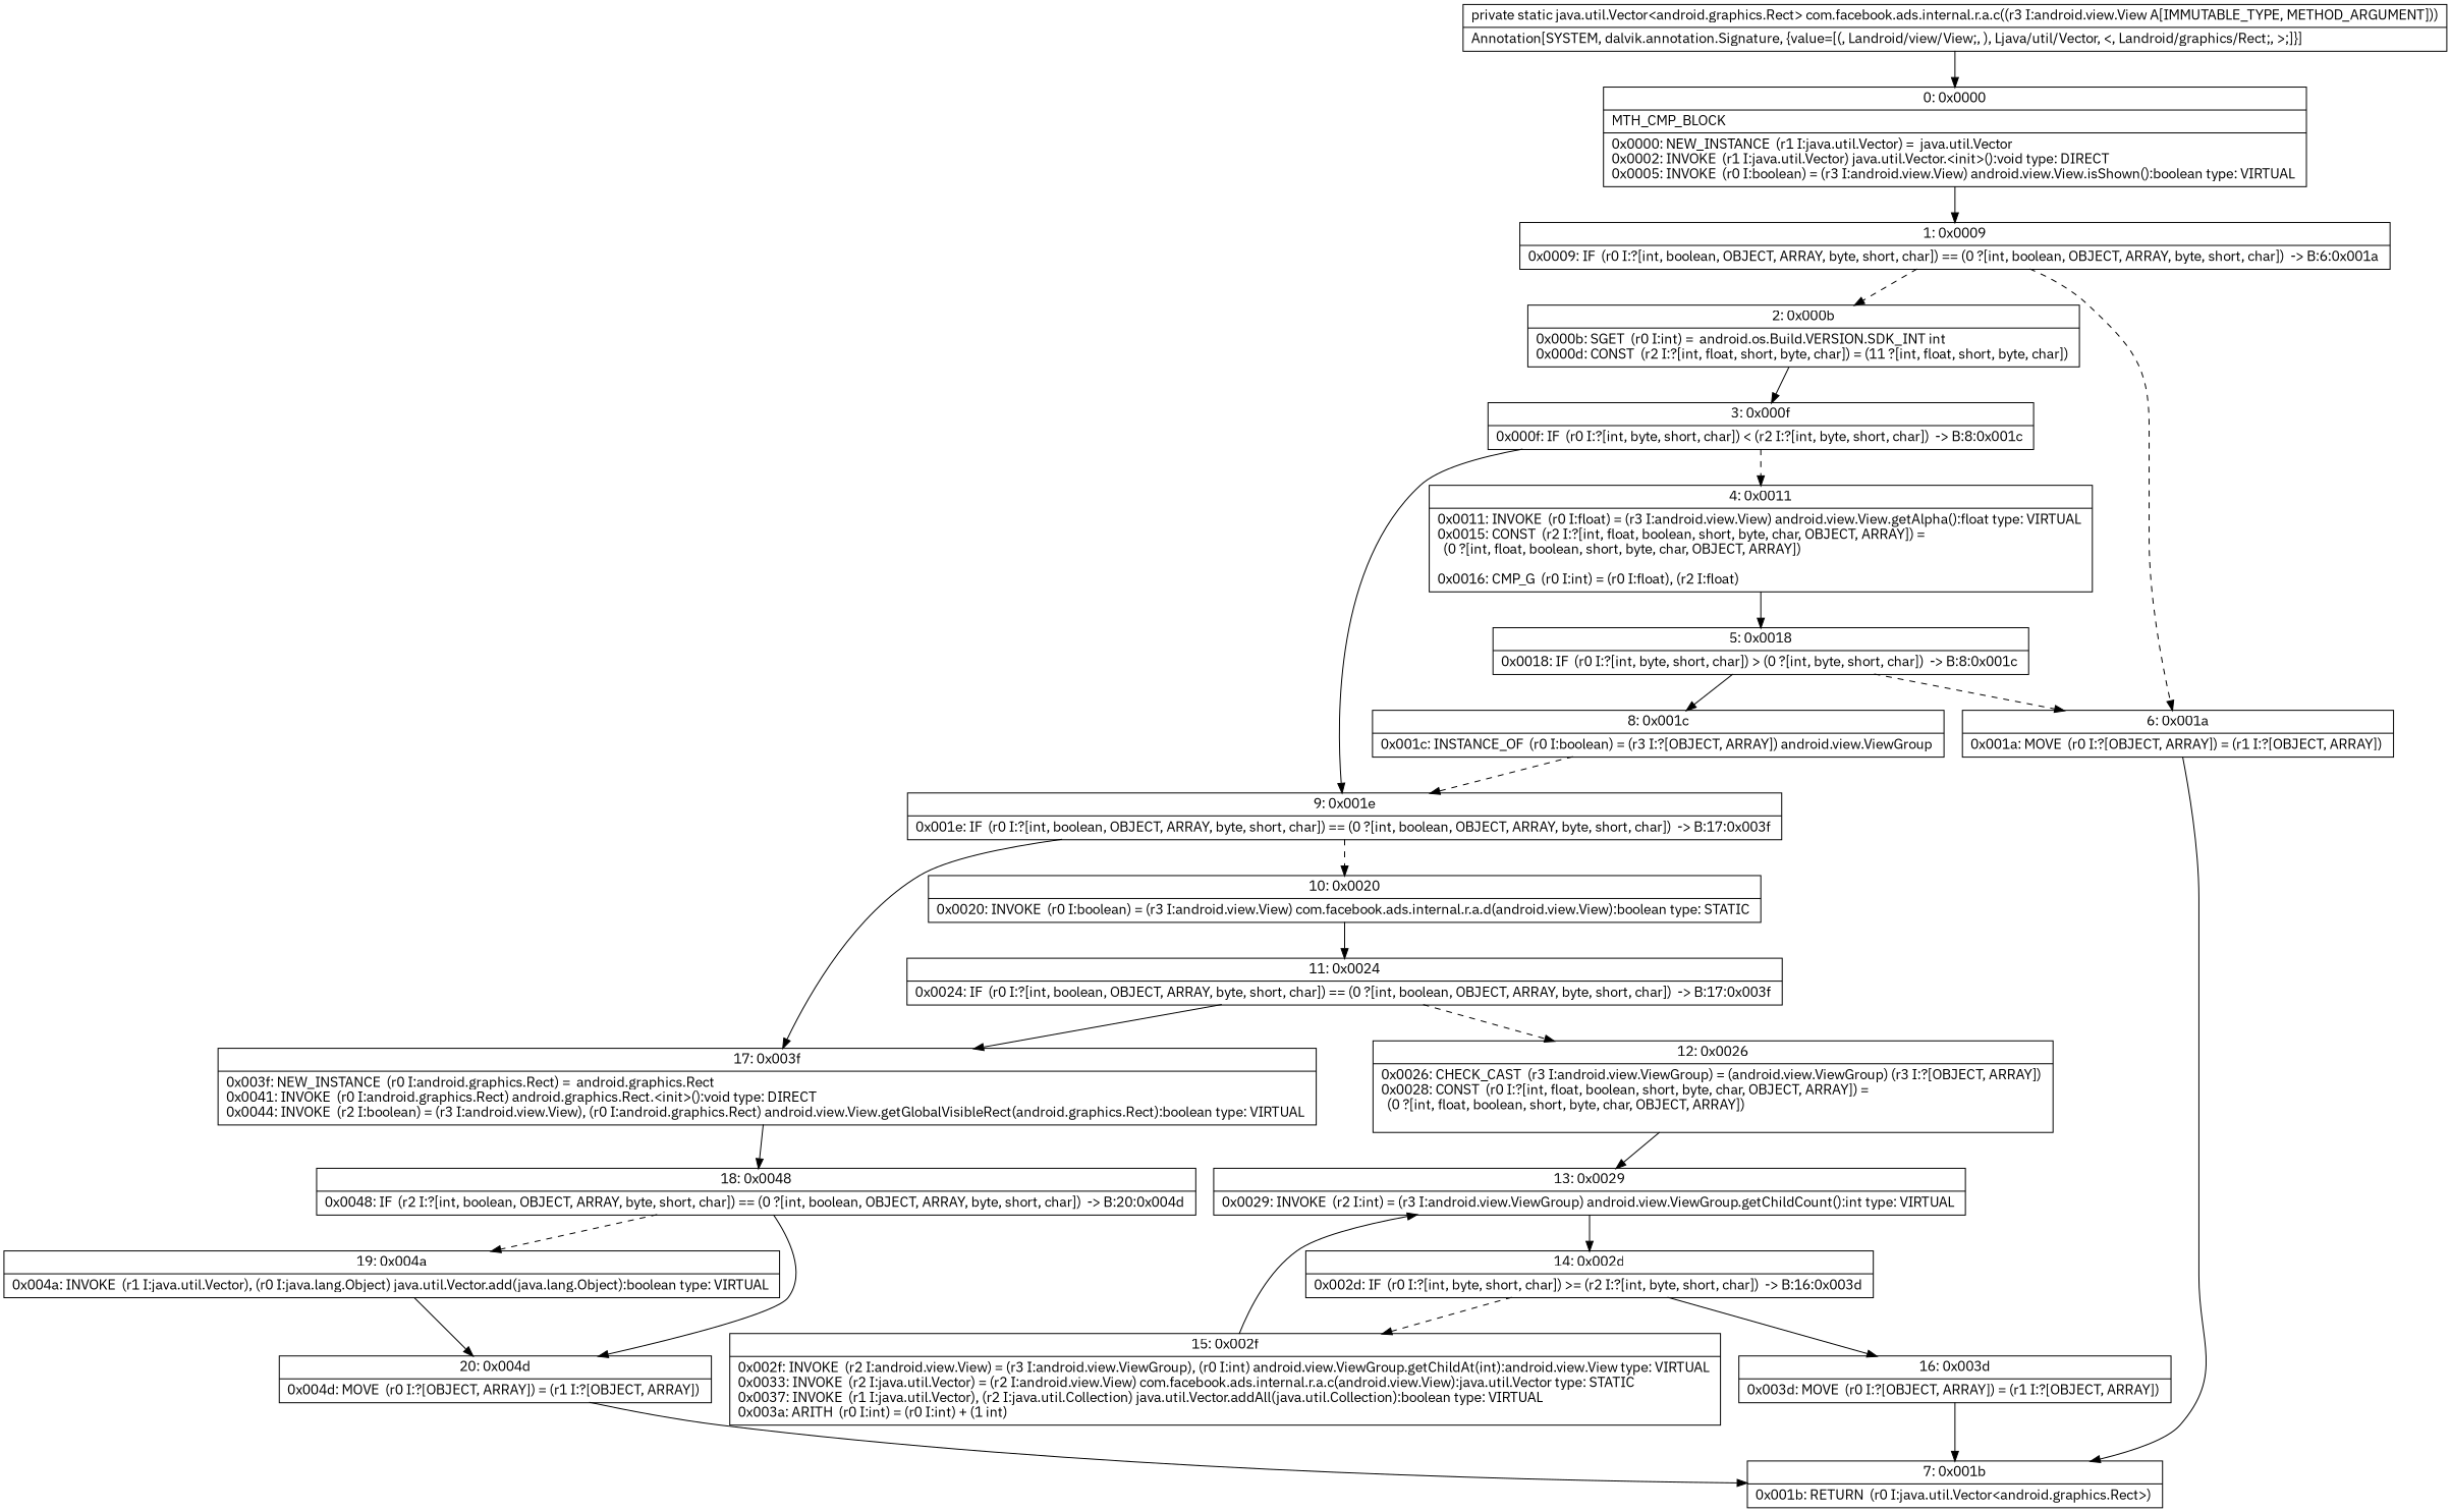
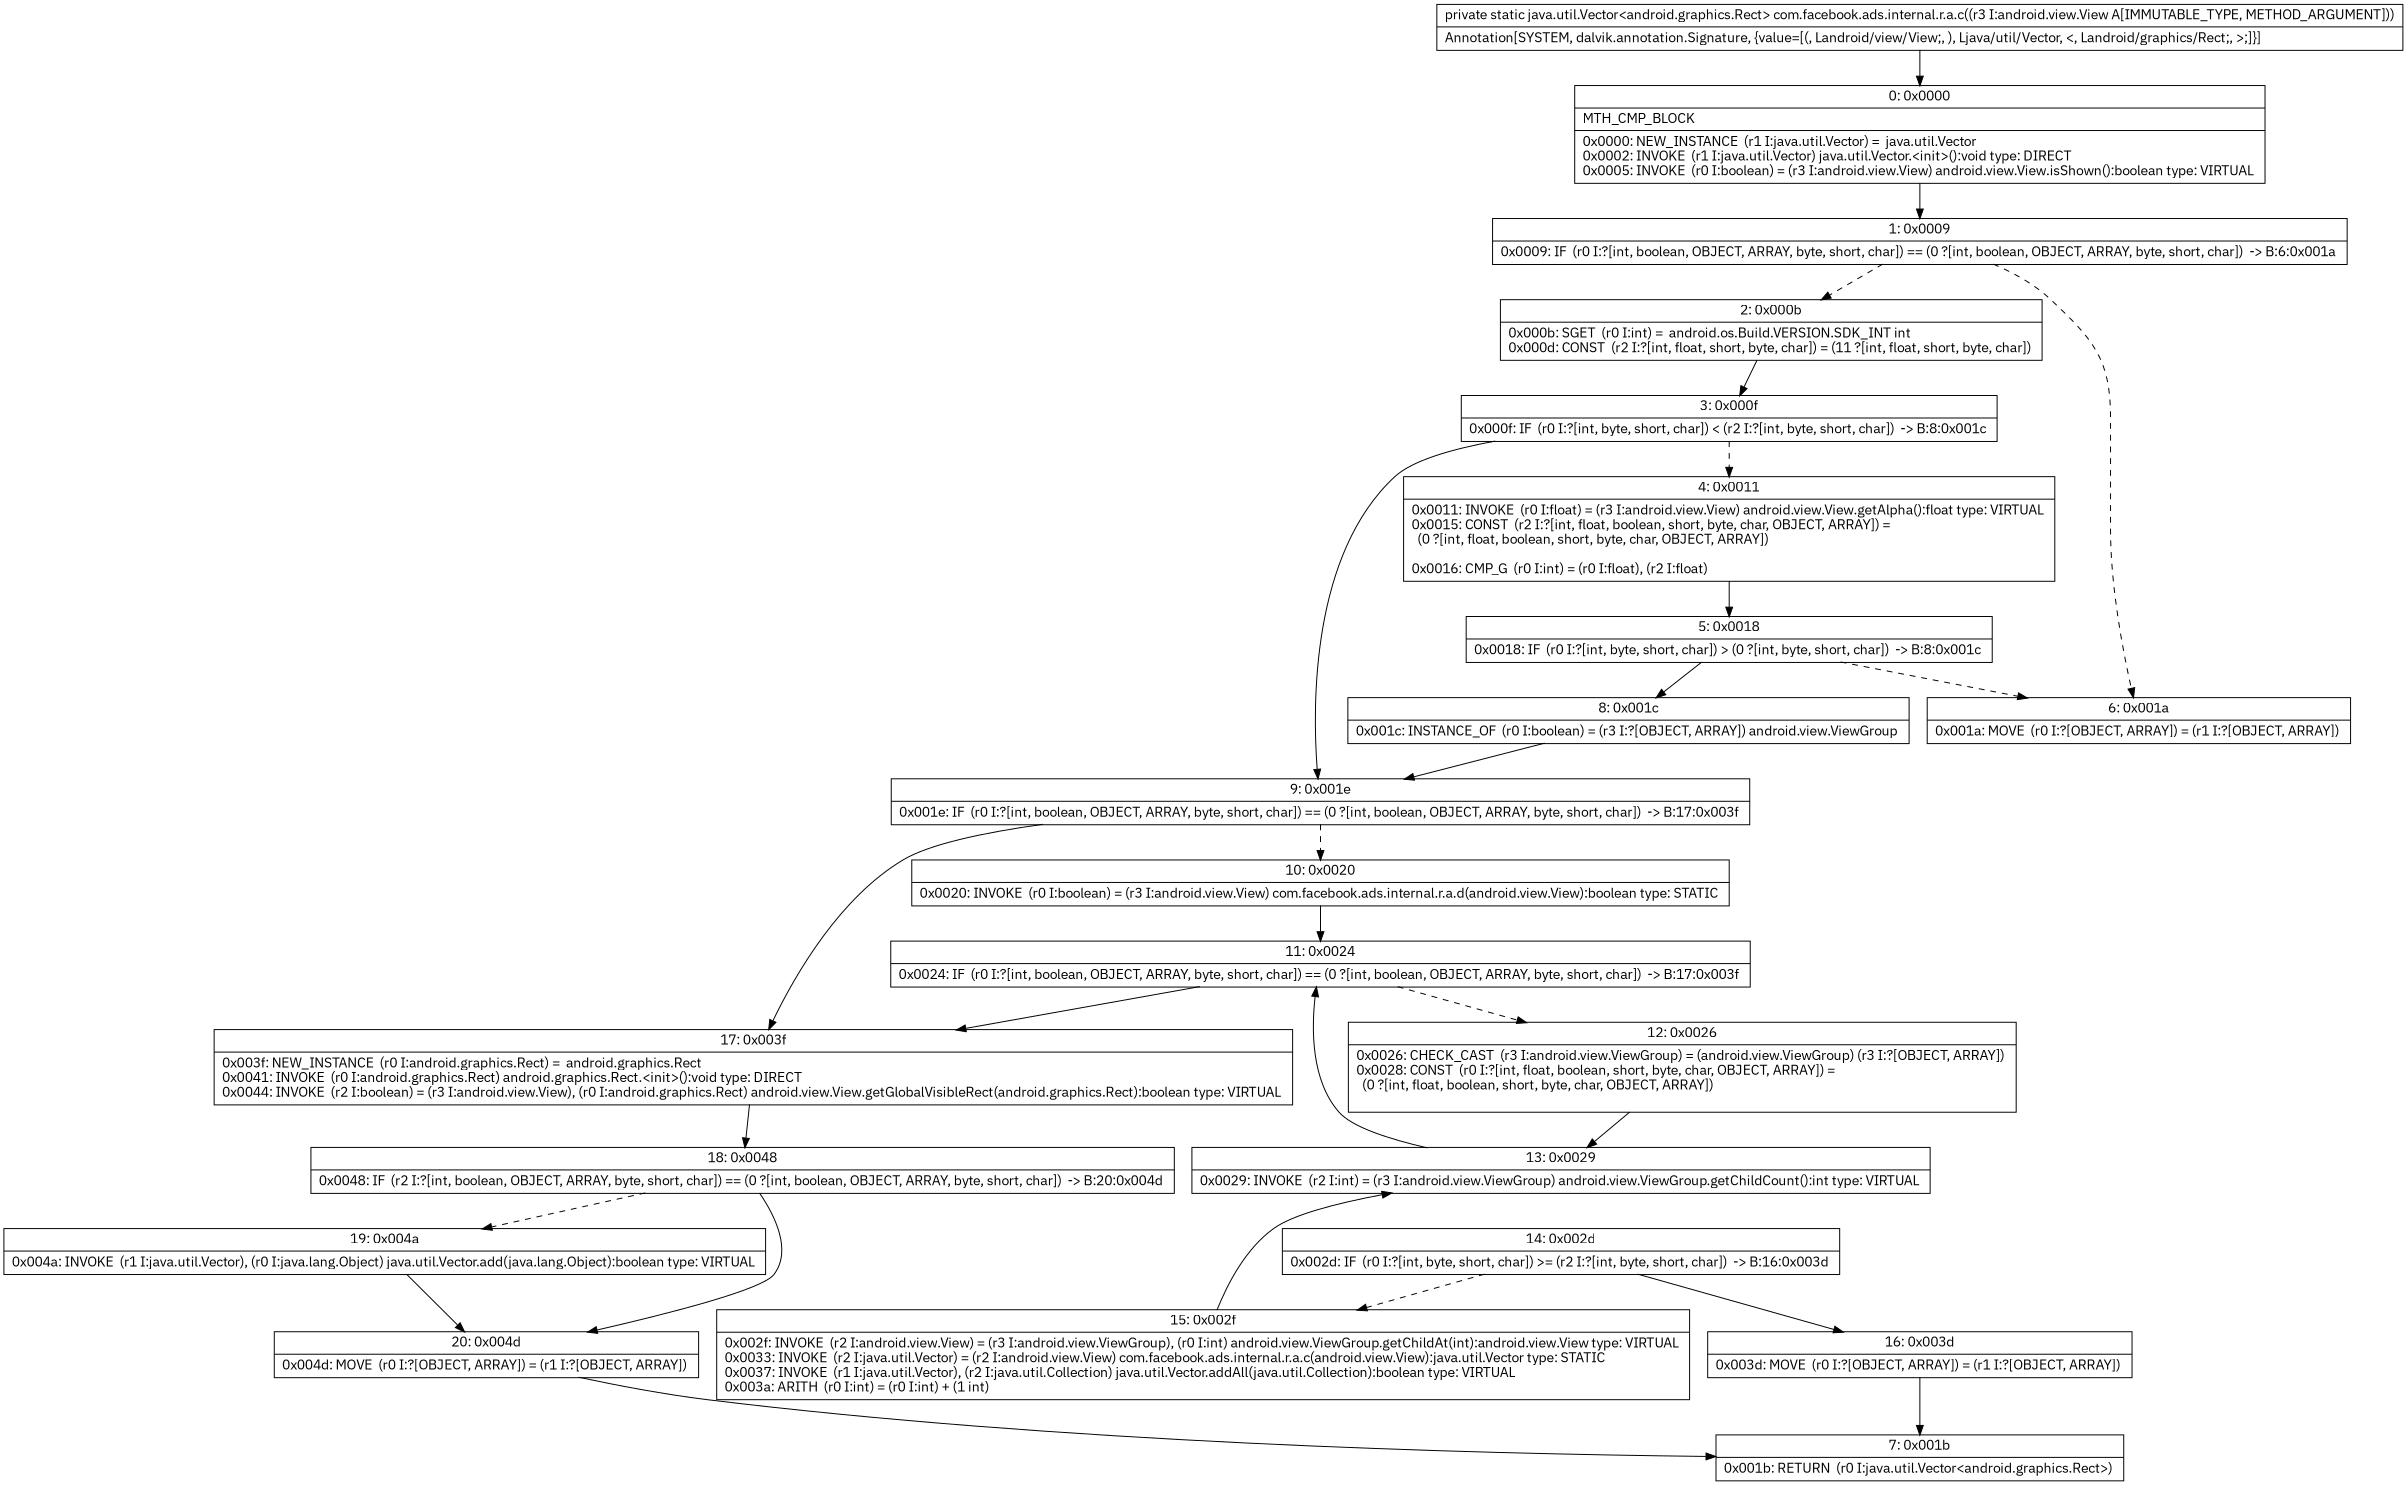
  digraph {
    fontname="IBM Plex Sans"
    node [fontname="IBM Plex Sans" shape=record]
    edge [fontname="IBM Plex Sans"]
    n1 [label="{0\:\ 0x0000|MTH_CMP_BLOCK\l|0x0000: NEW_INSTANCE  (r1 I:java.util.Vector) =  java.util.Vector \l0x0002: INVOKE  (r1 I:java.util.Vector) java.util.Vector.\<init\>():void type: DIRECT \l0x0005: INVOKE  (r0 I:boolean) = (r3 I:android.view.View) android.view.View.isShown():boolean type: VIRTUAL \l}"]
    n2 [label="{1\:\ 0x0009|0x0009: IF  (r0 I:?[int, boolean, OBJECT, ARRAY, byte, short, char]) == (0 ?[int, boolean, OBJECT, ARRAY, byte, short, char])  \-\> B:6:0x001a \l}"]
    n3 [label="{2\:\ 0x000b|0x000b: SGET  (r0 I:int) =  android.os.Build.VERSION.SDK_INT int \l0x000d: CONST  (r2 I:?[int, float, short, byte, char]) = (11 ?[int, float, short, byte, char]) \l}"]
    n4 [label="{6\:\ 0x001a|0x001a: MOVE  (r0 I:?[OBJECT, ARRAY]) = (r1 I:?[OBJECT, ARRAY]) \l}"]
    n5 [label="{3\:\ 0x000f|0x000f: IF  (r0 I:?[int, byte, short, char]) \< (r2 I:?[int, byte, short, char])  \-\> B:8:0x001c \l}"]
    n6 [label="{7\:\ 0x001b|0x001b: RETURN  (r0 I:java.util.Vector\<android.graphics.Rect\>) \l}"]
    n7 [label="{4\:\ 0x0011|0x0011: INVOKE  (r0 I:float) = (r3 I:android.view.View) android.view.View.getAlpha():float type: VIRTUAL \l0x0015: CONST  (r2 I:?[int, float, boolean, short, byte, char, OBJECT, ARRAY]) = \l  (0 ?[int, float, boolean, short, byte, char, OBJECT, ARRAY])\l \l0x0016: CMP_G  (r0 I:int) = (r0 I:float), (r2 I:float) \l}"]
    n8 [label="{9\:\ 0x001e|0x001e: IF  (r0 I:?[int, boolean, OBJECT, ARRAY, byte, short, char]) == (0 ?[int, boolean, OBJECT, ARRAY, byte, short, char])  \-\> B:17:0x003f \l}"]
    n9 [label="{5\:\ 0x0018|0x0018: IF  (r0 I:?[int, byte, short, char]) \> (0 ?[int, byte, short, char])  \-\> B:8:0x001c \l}"]
    n10 [label="{8\:\ 0x001c|0x001c: INSTANCE_OF  (r0 I:boolean) = (r3 I:?[OBJECT, ARRAY]) android.view.ViewGroup \l}"]
    n11 [label="{10\:\ 0x0020|0x0020: INVOKE  (r0 I:boolean) = (r3 I:android.view.View) com.facebook.ads.internal.r.a.d(android.view.View):boolean type: STATIC \l}"]
    n12 [label="{17\:\ 0x003f|0x003f: NEW_INSTANCE  (r0 I:android.graphics.Rect) =  android.graphics.Rect \l0x0041: INVOKE  (r0 I:android.graphics.Rect) android.graphics.Rect.\<init\>():void type: DIRECT \l0x0044: INVOKE  (r2 I:boolean) = (r3 I:android.view.View), (r0 I:android.graphics.Rect) android.view.View.getGlobalVisibleRect(android.graphics.Rect):boolean type: VIRTUAL \l}"]
    n13 [label="{11\:\ 0x0024|0x0024: IF  (r0 I:?[int, boolean, OBJECT, ARRAY, byte, short, char]) == (0 ?[int, boolean, OBJECT, ARRAY, byte, short, char])  \-\> B:17:0x003f \l}"]
    n14 [label="{18\:\ 0x0048|0x0048: IF  (r2 I:?[int, boolean, OBJECT, ARRAY, byte, short, char]) == (0 ?[int, boolean, OBJECT, ARRAY, byte, short, char])  \-\> B:20:0x004d \l}"]
    n15 [label="{12\:\ 0x0026|0x0026: CHECK_CAST  (r3 I:android.view.ViewGroup) = (android.view.ViewGroup) (r3 I:?[OBJECT, ARRAY]) \l0x0028: CONST  (r0 I:?[int, float, boolean, short, byte, char, OBJECT, ARRAY]) = \l  (0 ?[int, float, boolean, short, byte, char, OBJECT, ARRAY])\l \l}"]
    n16 [label="{13\:\ 0x0029|0x0029: INVOKE  (r2 I:int) = (r3 I:android.view.ViewGroup) android.view.ViewGroup.getChildCount():int type: VIRTUAL \l}"]
    n17 [label="{14\:\ 0x002d|0x002d: IF  (r0 I:?[int, byte, short, char]) \>= (r2 I:?[int, byte, short, char])  \-\> B:16:0x003d \l}"]
    n18 [label="{15\:\ 0x002f|0x002f: INVOKE  (r2 I:android.view.View) = (r3 I:android.view.ViewGroup), (r0 I:int) android.view.ViewGroup.getChildAt(int):android.view.View type: VIRTUAL \l0x0033: INVOKE  (r2 I:java.util.Vector) = (r2 I:android.view.View) com.facebook.ads.internal.r.a.c(android.view.View):java.util.Vector type: STATIC \l0x0037: INVOKE  (r1 I:java.util.Vector), (r2 I:java.util.Collection) java.util.Vector.addAll(java.util.Collection):boolean type: VIRTUAL \l0x003a: ARITH  (r0 I:int) = (r0 I:int) + (1 int) \l}"]
    n19 [label="{16\:\ 0x003d|0x003d: MOVE  (r0 I:?[OBJECT, ARRAY]) = (r1 I:?[OBJECT, ARRAY]) \l}"]
    n20 [label="{19\:\ 0x004a|0x004a: INVOKE  (r1 I:java.util.Vector), (r0 I:java.lang.Object) java.util.Vector.add(java.lang.Object):boolean type: VIRTUAL \l}"]
    n21 [label="{20\:\ 0x004d|0x004d: MOVE  (r0 I:?[OBJECT, ARRAY]) = (r1 I:?[OBJECT, ARRAY]) \l}"]
    n22 [label="{private static java.util.Vector\<android.graphics.Rect\> com.facebook.ads.internal.r.a.c((r3 I:android.view.View A[IMMUTABLE_TYPE, METHOD_ARGUMENT]))  | Annotation[SYSTEM, dalvik.annotation.Signature, \{value=[(, Landroid\/view\/View;, ), Ljava\/util\/Vector, \<, Landroid\/graphics\/Rect;, \>;]\}]\l}"]
    n1 -> n2
    n2 -> n3 [style=dashed]
    n2 -> n4 [style=dashed]
    n3 -> n5
-   n4 -> n6
    n5 -> n7 [style=dashed]
    n5 -> n8
    n7 -> n9
    n8 -> n11 [style=dashed]
    n8 -> n12
    n9 -> n4 [style=dashed]
    n9 -> n10
-   n10 -> n8 [style=dashed]
+   n10 -> n8
    n11 -> n13
    n12 -> n14
    n13 -> n12
    n13 -> n15 [style=dashed]
    n14 -> n20 [style=dashed]
    n14 -> n21
    n15 -> n16
-   n16 -> n17
+   n16 -> n13
    n17 -> n18 [style=dashed]
    n17 -> n19
    n18 -> n16
    n19 -> n6
    n20 -> n21
    n21 -> n6
    n22 -> n1
  }
